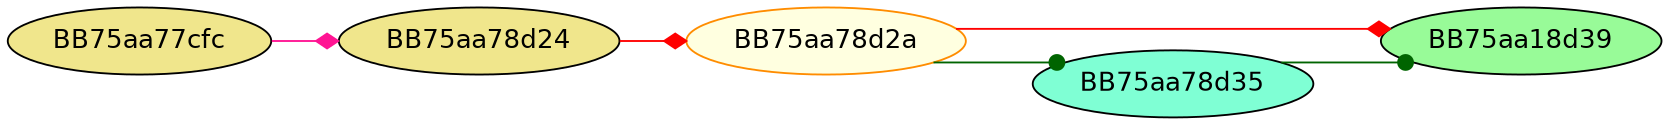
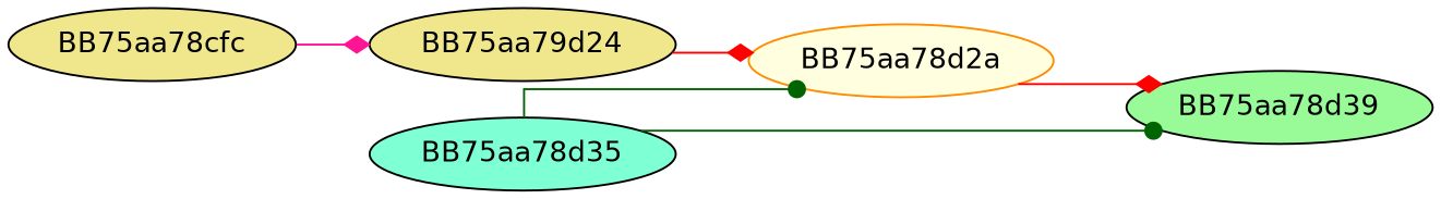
  digraph {
    fontname="DejaVu Sans"
    rankdir=LR
    splines=ortho
    node [color=black fillcolor=khaki fontname="DejaVu Sans" shape=ellipse style=filled]
    edge [arrowhead=diamond color=red fontname="DejaVu Sans"]
-   BB75aa78cfc [label=BB75aa77cfc]
-   BB75aa78d24
+   BB75aa78cfc
+   BB75aa78d24 [label=BB75aa79d24]
    BB75aa78d2a [color=darkorange fillcolor=lightyellow]
-   BB75aa78d39 [fillcolor=palegreen label=BB75aa18d39]
+   BB75aa78d39 [fillcolor=palegreen]
    BB75aa78d35 [fillcolor=aquamarine]
    BB75aa78cfc -> BB75aa78d24 [color=deeppink]
    BB75aa78d24 -> BB75aa78d2a
    BB75aa78d2a -> BB75aa78d39
-   BB75aa78d2a -> BB75aa78d35 [arrowhead=dot color=darkgreen]
+   BB75aa78d35 -> BB75aa78d2a [arrowhead=dot color=darkgreen]
    BB75aa78d35 -> BB75aa78d39 [arrowhead=dot color=darkgreen]
  }
